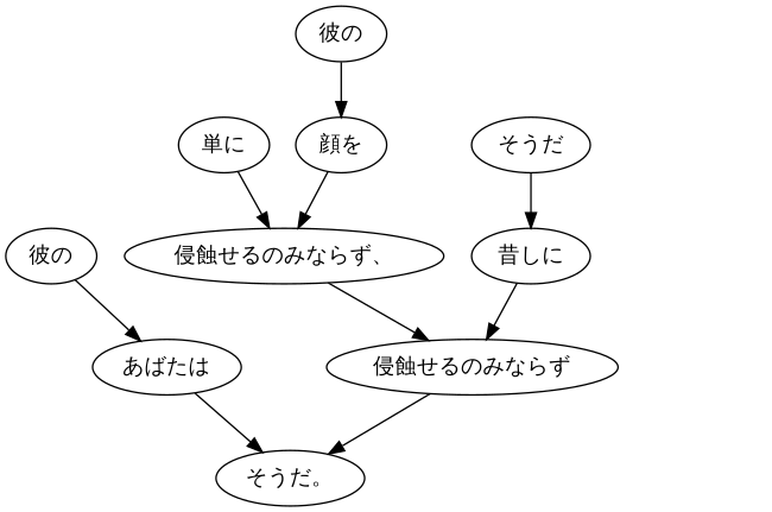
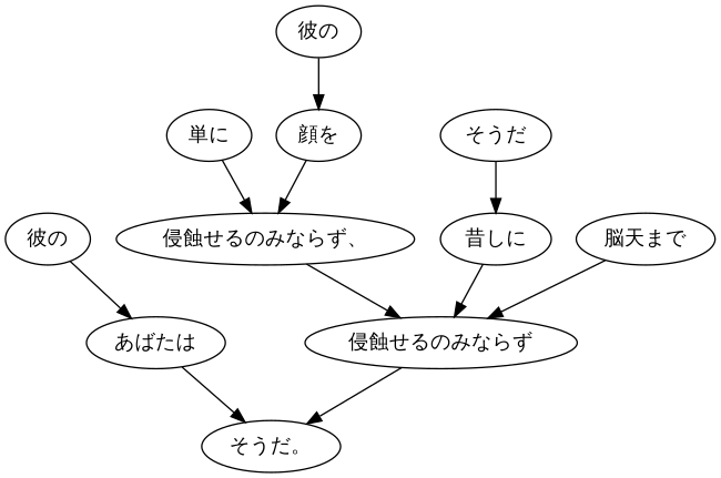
  digraph {
    n1 [label="彼の"]
    n2 [label="あばたは"]
    n3 [label="そうだ。"]
    n4 [label="単に"]
    n5 [label="侵蝕せるのみならず、"]
    n6 [label="侵蝕せるのみならず"]
    n7 [label="彼の"]
    n8 [label="顔を"]
    n9 [label="そうだ"]
    n10 [label="昔しに"]
+   n11 [label="脳天まで"]
    n1 -> n2
    n2 -> n3
    n4 -> n5
    n5 -> n6
    n6 -> n3
    n7 -> n8
    n8 -> n5
    n9 -> n10
    n10 -> n6
+   n11 -> n6
  }
